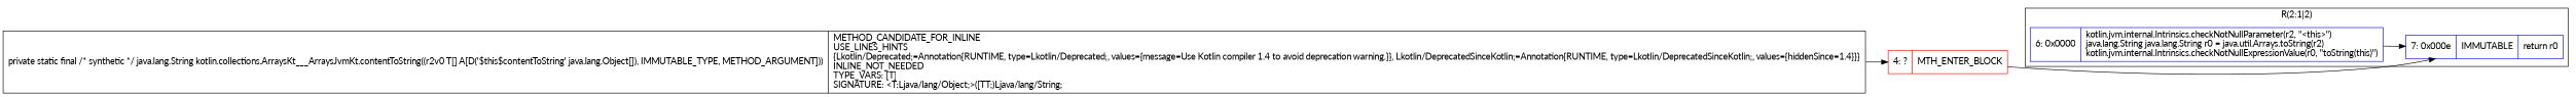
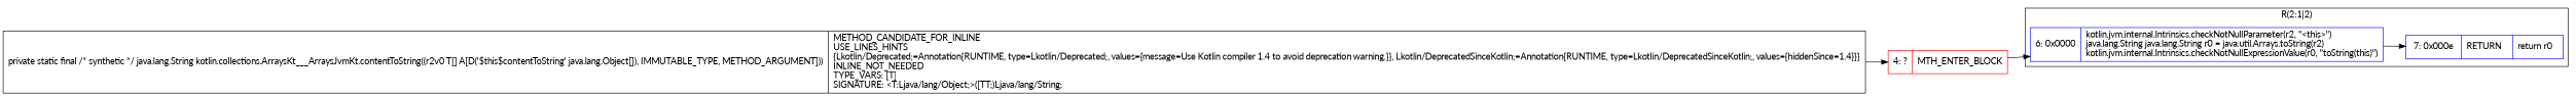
  digraph {
    fontname=Lato
    rankdir=LR
    node [color=blue fontname=Lato shape=record]
    edge [fontname=Lato]
    n1 [label="{6\:\ 0x0000|kotlin.jvm.internal.Intrinsics.checkNotNullParameter(r2, \"\<this\>\")\ljava.lang.String java.lang.String r0 = java.util.Arrays.toString(r2)\lkotlin.jvm.internal.Intrinsics.checkNotNullExpressionValue(r0, \"toString(this)\")\l}"]
-   n2 [label="{7\:\ 0x000e|IMMUTABLE\l|return r0\l}"]
+   n2 [label="{7\:\ 0x000e|RETURN\l|return r0\l}"]
    n3 [color=red label="{4\:\ ?|MTH_ENTER_BLOCK\l}"]
    n4 [label="{private static final \/* synthetic *\/ java.lang.String kotlin.collections.ArraysKt___ArraysJvmKt.contentToString((r2v0 T[] A[D('$this$contentToString' java.lang.Object[]), IMMUTABLE_TYPE, METHOD_ARGUMENT]))  | METHOD_CANDIDATE_FOR_INLINE\lUSE_LINES_HINTS\l\{Lkotlin\/Deprecated;=Annotation\{RUNTIME, type=Lkotlin\/Deprecated;, values=\{message=Use Kotlin compiler 1.4 to avoid deprecation warning.\}\}, Lkotlin\/DeprecatedSinceKotlin;=Annotation\{RUNTIME, type=Lkotlin\/DeprecatedSinceKotlin;, values=\{hiddenSince=1.4\}\}\}\lINLINE_NOT_NEEDED\lTYPE_VARS: [T]\lSIGNATURE: \<T:Ljava\/lang\/Object;\>([TT;)Ljava\/lang\/String;\l}" color=""]
    subgraph cluster_1 {
      label="R(2:1|2)"
      n1
      n2
    }
    n1 -> n2
-   n3 -> n2
+   n3 -> n1
    n4 -> n3
  }
